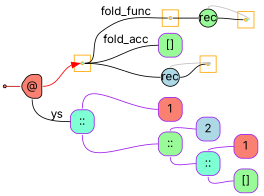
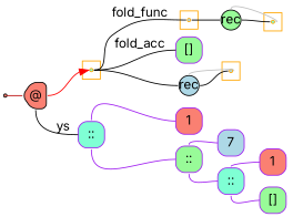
  digraph {
    labeldistance=0
    nodesep=.175
    rankdir=LR
    ranksep=.175
    fontname=Inter
    node [color=purple fixedsize=true orientation=90 shape=square style="rounded,filled" fillcolor=lightblue fontname=Inter]
    edge [arrowhead=none arrowtail=none color=purple headport=w tailport=e fontname=Inter]
    ndcluster_nd174 [color=orange shape=point style=filled]
    ndcluster_nd383 [color=orange shape=point style=filled fillcolor=aquamarine]
    ndcluster_nd488 [color=orange shape=point style=filled]
    ndcluster_nd65 [color=orange shape=point style=filled fillcolor=aquamarine]
    nd1 [shape=point style=filled fillcolor=salmon color="" orientation=""]
    n6 [color="#000000" height=.4 label="@" shape=house width=.4 fillcolor=salmon]
    n7 [height=.4 label=1 width=.4 fillcolor=salmon]
-   n8 [height=.4 label=2 width=.4]
+   n8 [height=.4 label=7 width=.4]
    n9 [height=.4 label=1 width=.4 fillcolor=salmon]
    n10 [height=.4 label="[]" width=.4 fillcolor=palegreen]
    n11 [height=.4 label="::" width=.4 fillcolor=aquamarine]
    n12 [height=.4 label="::" width=.4 fillcolor=palegreen]
    n13 [height=.4 label="::" width=.4 fillcolor=aquamarine]
    n14 [color="#000000" height=.3 label=rec shape=circle width=.3 fillcolor=palegreen orientation=""]
    n15 [height=.4 label="[]" width=.4 fillcolor=palegreen]
    n16 [color="#000000" height=.3 label=rec shape=circle width=.3 orientation=""]
    subgraph cluster_1 {
      color=orange
      style=fill
      ndcluster_nd174
    }
    subgraph cluster_2 {
      color=orange
      style=fill
      ndcluster_nd383
    }
    subgraph cluster_3 {
      color=orange
      style=fill
      ndcluster_nd488
    }
    subgraph cluster_4 {
      color=orange
      style=fill
      ndcluster_nd65
    }
    ndcluster_nd174 -> n14 [color=black]
    ndcluster_nd65 -> ndcluster_nd174 [label=fold_func color=""]
    ndcluster_nd65 -> n15 [label=fold_acc color=""]
    ndcluster_nd65 -> n16 [color=black]
    nd1 -> n6 [color="#b70000"]
    n6 -> ndcluster_nd65 [arrowhead=normal color=red]
    n6 -> n13 [label=ys tailport=s color=""]
    n11 -> n9 [tailport=n]
    n11 -> n10 [tailport=s]
    n12 -> n8 [tailport=n]
    n12 -> n11 [tailport=s]
    n13 -> n7 [tailport=n]
    n13 -> n12 [tailport=s]
    n14 -> ndcluster_nd383 [color=grey dir=back headport=e tailport=n]
    n14 -> ndcluster_nd383 [color=""]
    n16 -> ndcluster_nd488 [color=grey dir=back headport=e tailport=n]
    n16 -> ndcluster_nd488 [color=""]
  }
